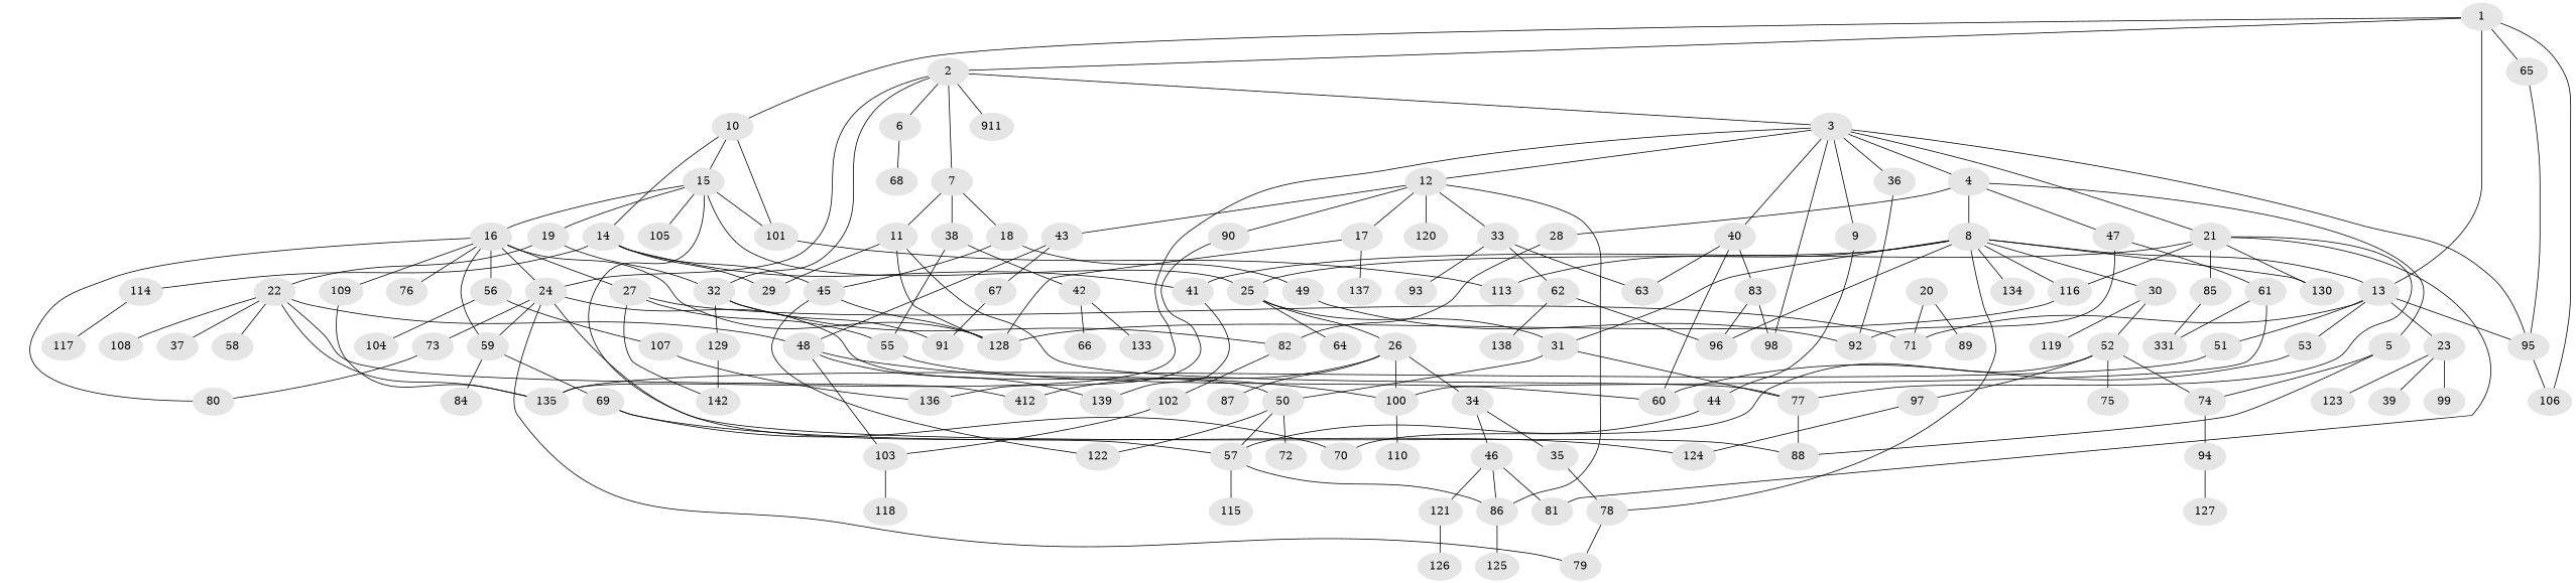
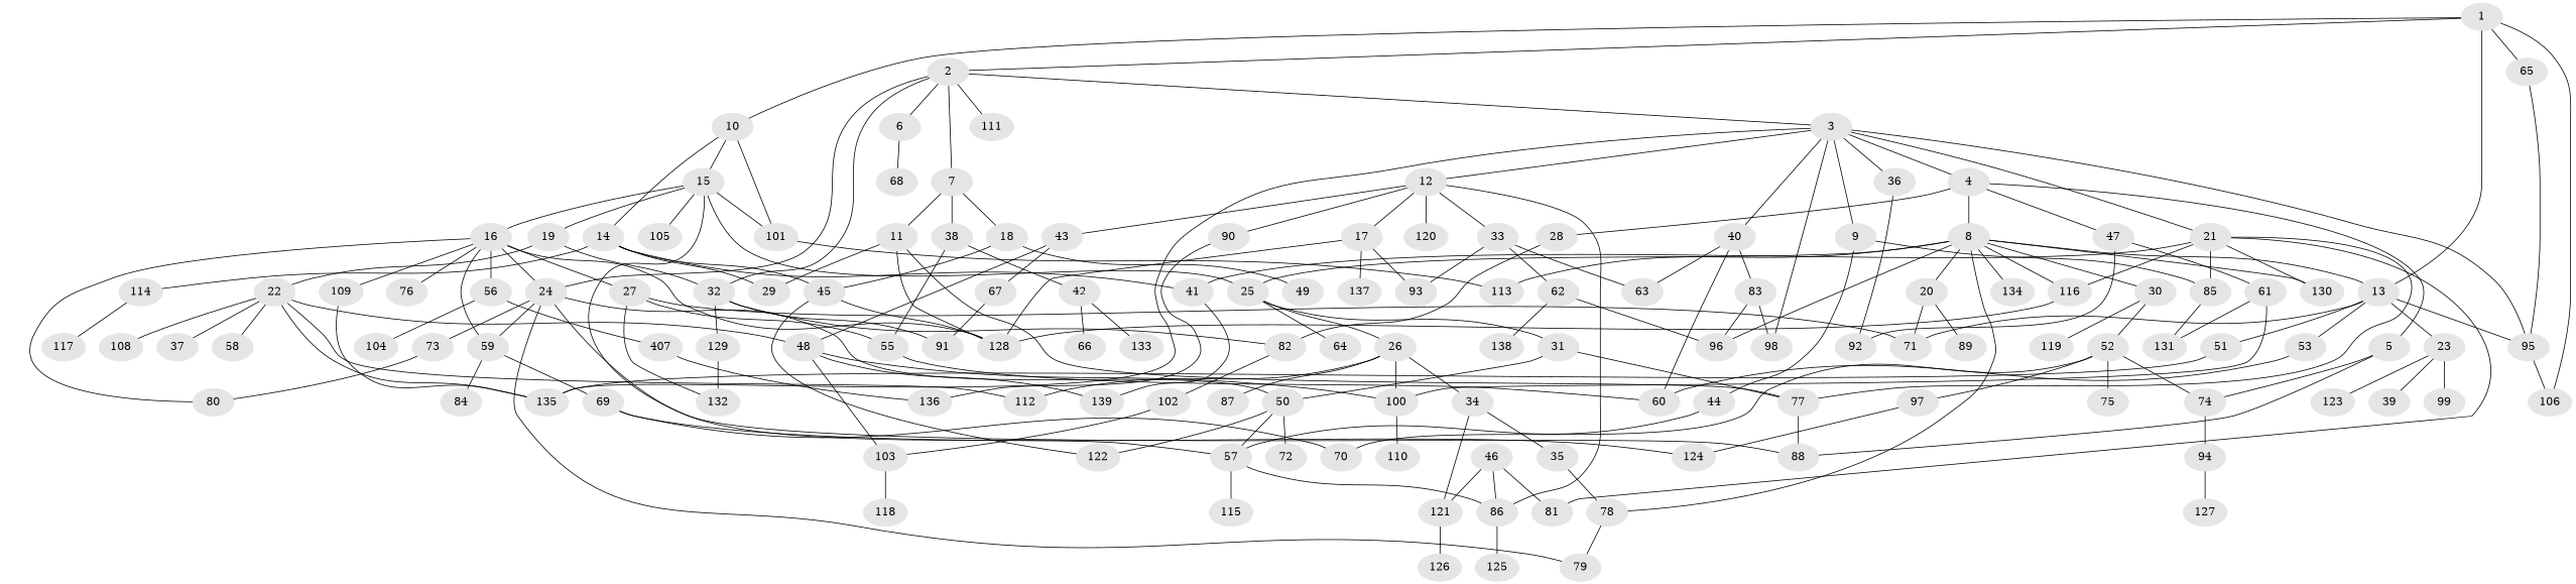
  graph {
    node [color=gray90 style=filled]
    1
    2
    10
    13
    65
    106
    3
    6
    7
    24
    32
-   111 [label=911]
+   111
    14
    15
    101
    95
    23
    51
    53
    71
    4
    9
    12
    21
    36
    40
    98
    135
    68
    11
    18
    38
    88
    59
    50
    73
    79
    82
    91
    129
    5
    8
    28
    47
    44
    85
    17
    33
    43
    86
    90
    120
    116
    130
    77
    41
    81
    92
    63
    60
    83
    74
    20
    25
    30
    78
    96
    113
    134
    61
    94
    29
    128
    45
    49
    55
    42
    89
    26
    31
    64
    52
    119
    57
-   131 [label=331]
+   131
    114
    16
    19
    105
    93
    137
    62
    48
    67
    125
    136
    39
    99
    123
    139
    122
    117
    27
    56
    76
    80
    109
    22
    115
-   132 [label=142]
+   132
    104
-   107
+   107 [label=407]
    69
    84
    37
    58
    108
-   112 [label=412]
+   112
    100
    103
    72
    34
    87
    35
    46
    110
    102
    70
    75
    97
    138
    121
    66
    133
    126
    118
    124
    127
    1 -- 2
    1 -- 10
    1 -- 13
    1 -- 65
    1 -- 106
    2 -- 3
    2 -- 6
    2 -- 7
    2 -- 24
    2 -- 32
    2 -- 111
    10 -- 14
    10 -- 15
    10 -- 101
    13 -- 95
    13 -- 23
    13 -- 51
    13 -- 53
    13 -- 71
    65 -- 95
    3 -- 95
    3 -- 4
    3 -- 9
    3 -- 12
    3 -- 21
    3 -- 36
    3 -- 40
    3 -- 98
    3 -- 135
    6 -- 68
    7 -- 11
    7 -- 18
    7 -- 38
    24 -- 88
    24 -- 59
    24 -- 50
    24 -- 73
    24 -- 79
    32 -- 82
    32 -- 91
    32 -- 129
    14 -- 41
    14 -- 29
    14 -- 45
    14 -- 114
    15 -- 101
    15 -- 25
    15 -- 57
    15 -- 16
    15 -- 19
    15 -- 105
    101 -- 113
    95 -- 106
    23 -- 39
    23 -- 99
    23 -- 123
    51 -- 135
    53 -- 60
    4 -- 5
    4 -- 8
    4 -- 28
    4 -- 47
    9 -- 44
+   9 -- 85
    12 -- 17
    12 -- 33
    12 -- 43
    12 -- 86
    12 -- 90
    12 -- 120
    21 -- 85
    21 -- 116
    21 -- 130
    21 -- 77
    21 -- 41
    21 -- 81
    36 -- 92
    40 -- 63
    40 -- 60
    40 -- 83
    11 -- 77
    11 -- 29
    11 -- 128
    18 -- 45
    18 -- 49
    38 -- 55
    38 -- 42
    59 -- 69
    59 -- 84
    50 -- 57
    50 -- 122
    50 -- 72
    73 -- 80
    82 -- 102
    129 -- 132
    5 -- 88
    5 -- 74
    8 -- 13
    8 -- 116
    8 -- 130
-   8 -- 31
+   8 -- 20
    8 -- 25
    8 -- 30
    8 -- 78
    8 -- 96
    8 -- 113
    8 -- 134
    28 -- 82
    47 -- 92
    47 -- 61
    44 -- 57
    85 -- 131
    17 -- 128
+   17 -- 93
    17 -- 137
    33 -- 63
    33 -- 93
    33 -- 62
    43 -- 48
    43 -- 67
    86 -- 125
    90 -- 136
    116 -- 128
    77 -- 88
    41 -- 139
    83 -- 98
    83 -- 96
    74 -- 94
    20 -- 71
    20 -- 89
    25 -- 26
    25 -- 31
    25 -- 64
    30 -- 52
    30 -- 119
    78 -- 79
    61 -- 131
    61 -- 100
    94 -- 127
    45 -- 128
    45 -- 122
-   49 -- 92
    55 -- 60
    42 -- 66
    42 -- 133
    26 -- 112
    26 -- 100
    26 -- 34
    26 -- 87
    31 -- 50
    31 -- 77
    52 -- 74
    52 -- 70
    52 -- 75
    52 -- 97
    57 -- 86
    57 -- 115
    114 -- 117
    16 -- 24
    16 -- 59
    16 -- 128
    16 -- 27
    16 -- 56
    16 -- 76
    16 -- 80
    16 -- 109
    19 -- 32
    19 -- 22
    62 -- 96
    62 -- 138
    48 -- 139
    48 -- 100
    48 -- 103
    67 -- 91
    27 -- 71
    27 -- 55
    27 -- 132
    56 -- 104
    56 -- 107
    109 -- 135
    22 -- 135
    22 -- 48
    22 -- 37
    22 -- 58
    22 -- 108
    22 -- 112
    107 -- 136
    69 -- 70
    69 -- 124
    100 -- 110
    103 -- 118
    34 -- 35
-   34 -- 46
+   34 -- 121
    35 -- 78
    46 -- 86
    46 -- 81
    46 -- 121
    102 -- 103
    97 -- 124
    121 -- 126
  }
